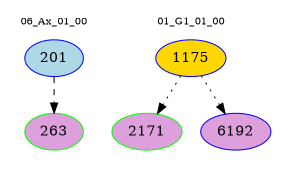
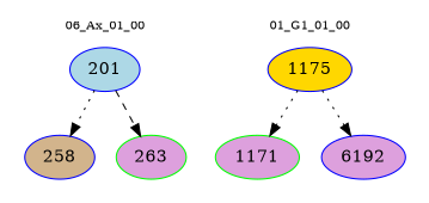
  digraph {
    node [color=blue fillcolor=plum style=filled]
    edge [color=black style=dotted]
    n1 [fillcolor=lightblue label=201]
+   n2 [fillcolor=tan label=258]
    n3 [color=green label=263]
    n4 [fillcolor=gold label=1175]
-   n5 [color=green label=2171]
+   n5 [color=green label=1171]
    n6 [label=6192]
    subgraph cluster_1 {
      color=white
      fontsize=10
      label="06_Ax_01_00"
      n1
+     n2
      n3
    }
    subgraph cluster_2 {
      color=white
      fontsize=10
      label="01_G1_01_00"
      n4
      n5
      n6
    }
+   n1 -> n2
    n1 -> n3 [style=dashed]
    n4 -> n5
    n4 -> n6
  }
